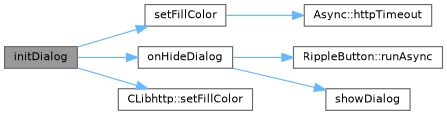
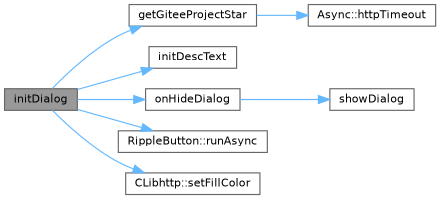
  digraph {
    rankdir=LR
    node [color=grey40 fillcolor=white fontname=Helvetica fontsize=10 shape=box style=filled]
    edge [color=steelblue1 fontname=Helvetica fontsize=10 labelfontname=Helvetica labelfontsize=10 style=solid]
    n1 [color=gray40 fillcolor=grey60 fontcolor=black height=0.2 label=initDialog width=0.4]
-   n2 [height=0.2 label=setFillColor width=0.4]
+   n2 [height=0.2 label=getGiteeProjectStar width=0.4]
+   n3 [height=0.2 label=initDescText width=0.4]
    n4 [height=0.2 label=onHideDialog width=0.4]
    n5 [height=0.2 label="RippleButton::runAsync" width=0.4]
    n6 [height=0.2 label="CLibhttp::setFillColor" width=0.4]
    n7 [height=0.2 label="Async::httpTimeout" width=0.4]
    n8 [height=0.2 label=showDialog width=0.4]
    n1 -> n2
+   n1 -> n3
    n1 -> n4
-   n4 -> n5
+   n1 -> n5
    n1 -> n6
    n2 -> n7
    n4 -> n8
  }
